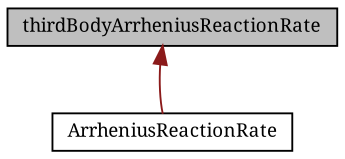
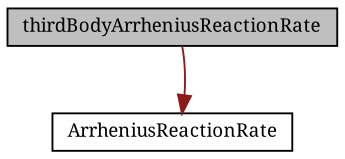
  digraph {
    fontname="Noto Serif"
    node [color=black fontname="Noto Serif" fontsize=10 shape=record]
    n1 [fillcolor=grey75 fontcolor=black height=0.2 label=thirdBodyArrheniusReactionRate style=filled width=0.4]
    n2 [height=0.2 label=ArrheniusReactionRate width=0.4]
-   n1 -> n2 [color=firebrick4 dir=back fontname="Noto Serif" fontsize=10 labelfontname=FreeSans labelfontsize=10 style=solid]
+   n2 -> n1 [color=firebrick4 dir=back fontname="Noto Serif" fontsize=10 labelfontname=FreeSans labelfontsize=10 style=solid]
  }
